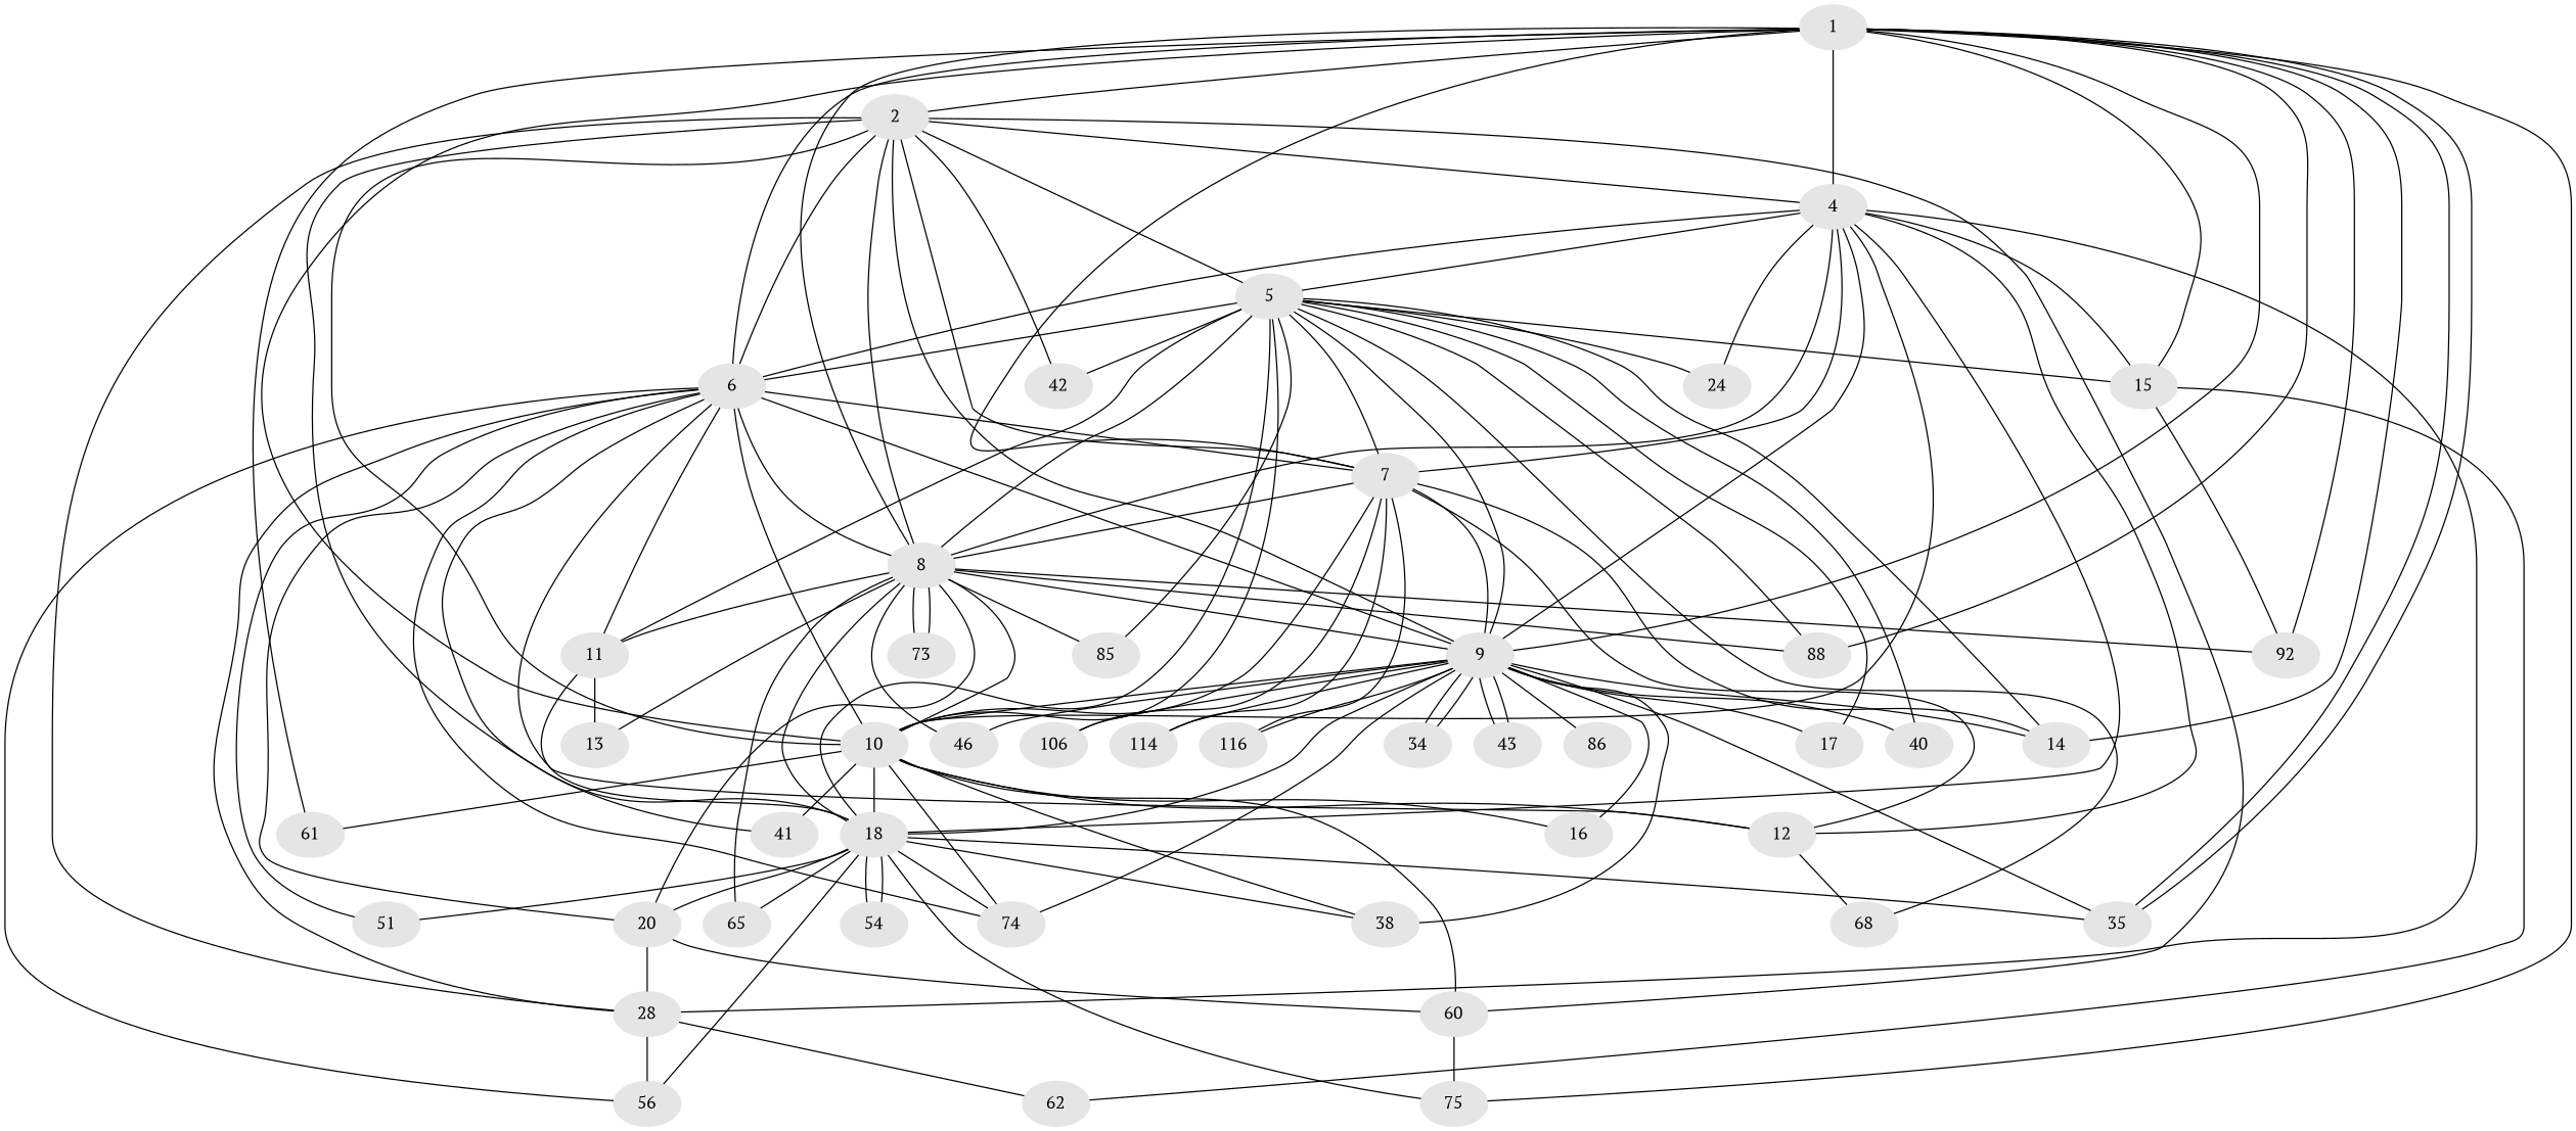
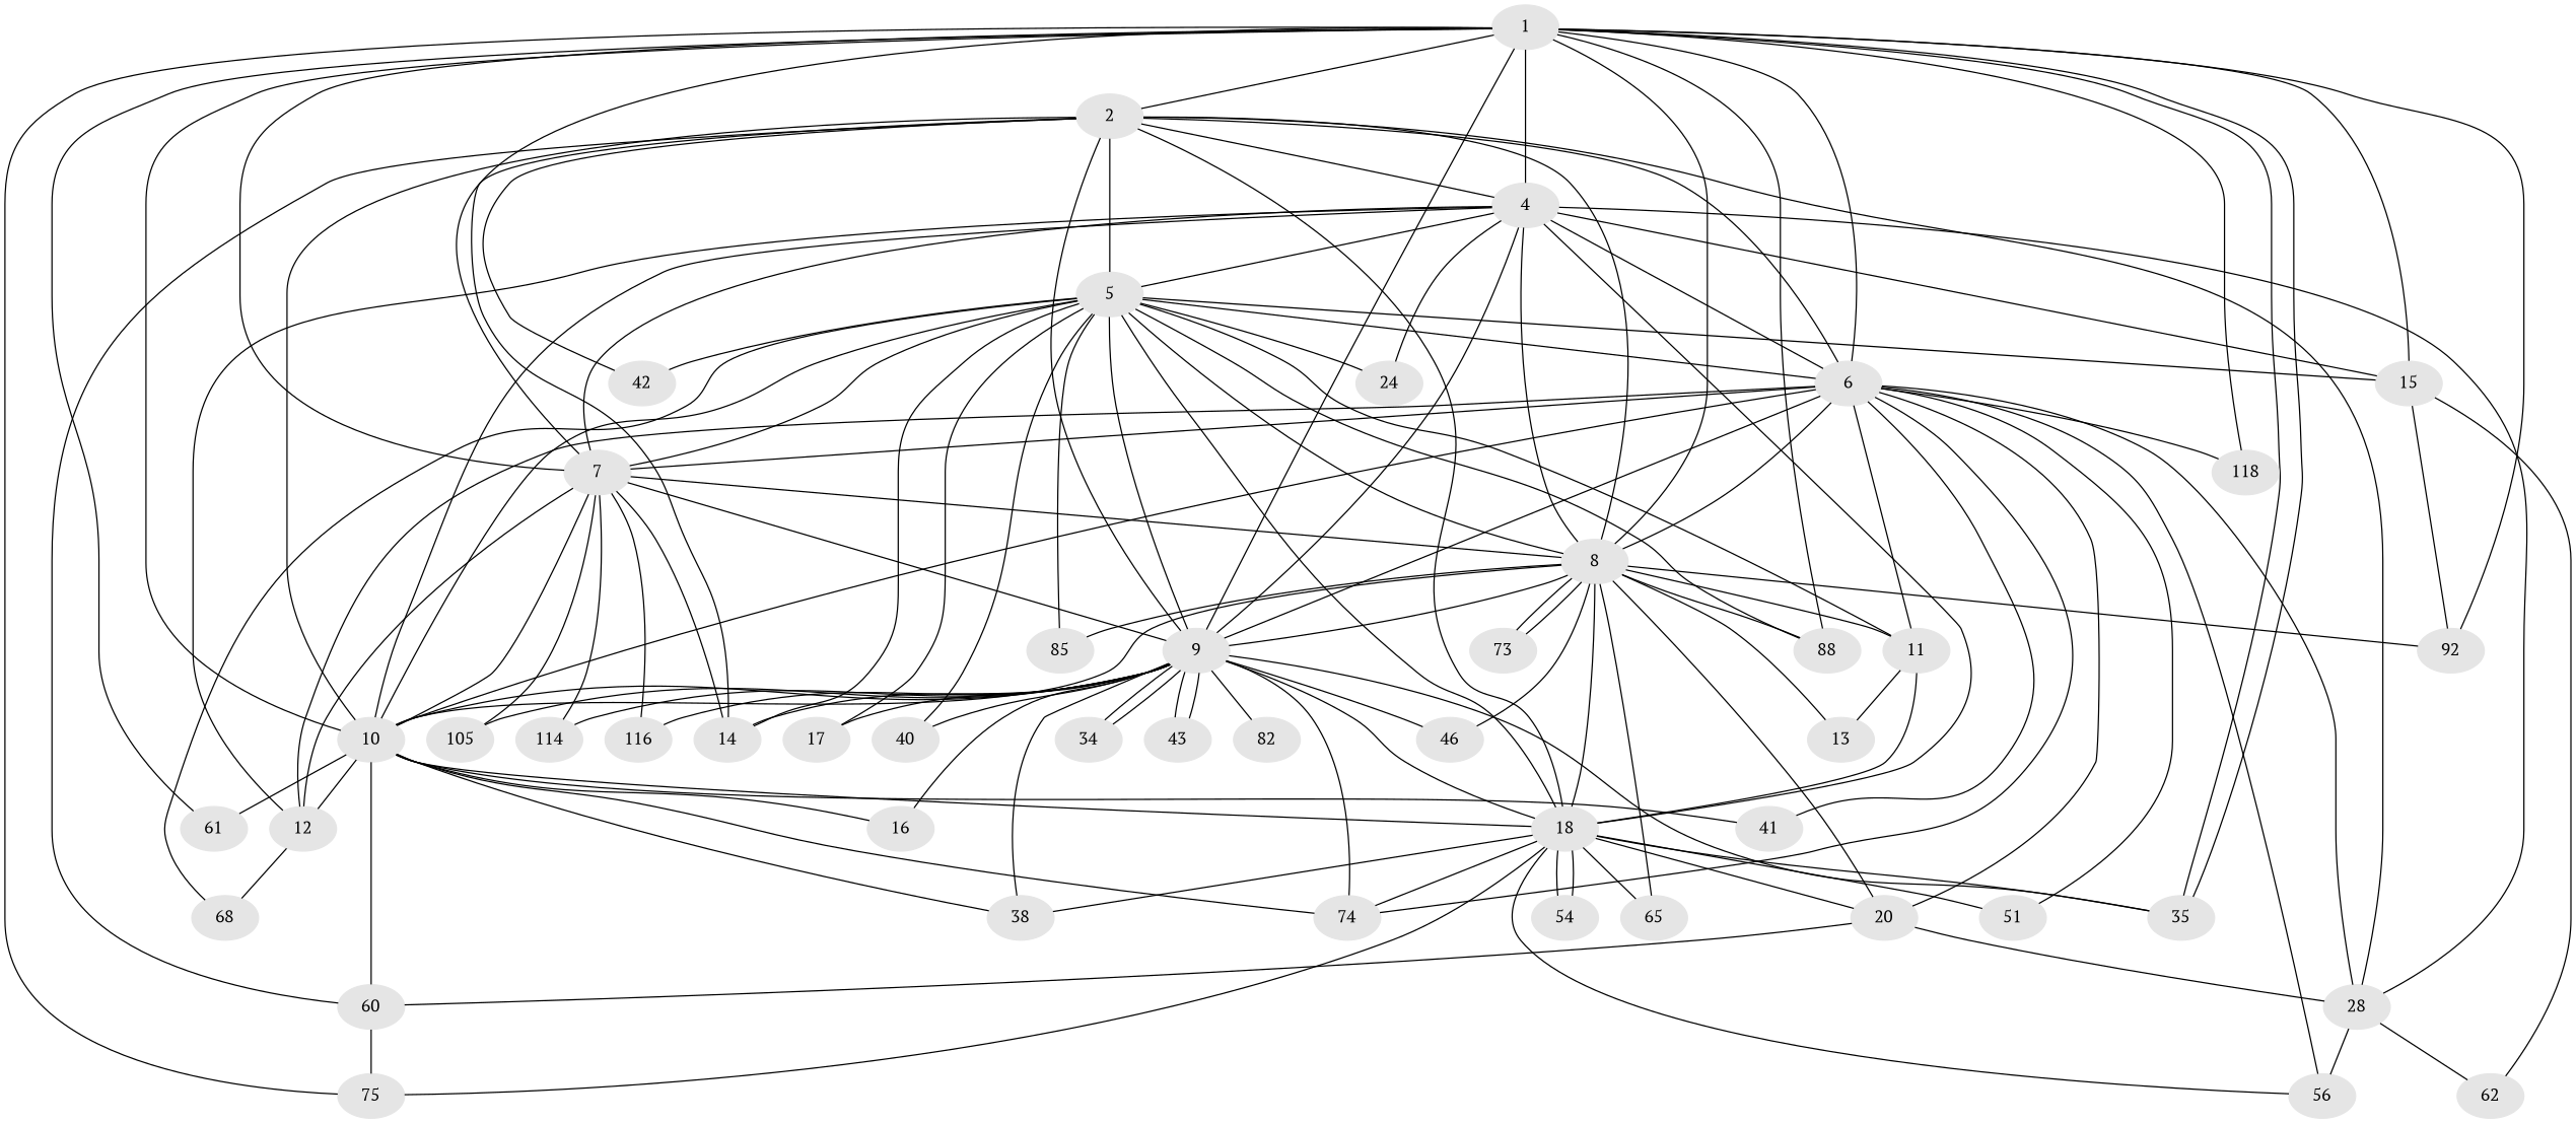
  graph {
    fontname="PT Serif"
    node [color=gray90 fontname="PT Serif" style=filled]
    edge [fontname="PT Serif"]
    1 [super="+55+48"]
    2 [super="+97+82+3+80"]
    4 [super="+57+91+105+115+79"]
    6 [super="+32+29+19+23+71"]
    7
    8
    9 [super="+63+52+70+31+53"]
    10 [super="+47+111+107"]
    14 [super="+59+76+16"]
    15 [super="+39"]
    35 [super="+110+64"]
    61
    75
    92 [super="+113"]
+   118
    88
    5 [super="+25+26"]
    18 [super="+27+21"]
    28
    42 [super="+95"]
    60 [super="+84"]
    12 [super="+78+100+36"]
    24
    11 [super="+22"]
    17
    40
    68
    85
    20 [super="+50"]
    41
    51
    56 [super="+67"]
    74 [super="+77"]
-   106
+   106 [label=105]
    114
    116
    13
    46
    65
    73
    34
    38 [super="+99"]
    43
    n44 [label=16]
-   86
+   86 [label=82]
    62
    54
    1 -- 2 [weight=2]
    1 -- 4 [weight=3]
    1 -- 6
    1 -- 7
    1 -- 8 [weight=2]
    1 -- 9
    1 -- 10 [weight=2]
    1 -- 14
    1 -- 15
    1 -- 35
    1 -- 35
    1 -- 61
    1 -- 75
    1 -- 92
+   1 -- 118
    1 -- 88 [weight=2]
    2 -- 4 [weight=2]
    2 -- 6 [weight=3]
    2 -- 7 [weight=3]
    2 -- 8 [weight=2]
    2 -- 9 [weight=2]
    2 -- 10 [weight=4]
    2 -- 5 [weight=3]
    2 -- 18 [weight=4]
    2 -- 28
    2 -- 42 [weight=2]
    2 -- 60
    4 -- 6 [weight=2]
    4 -- 7 [weight=3]
    4 -- 8 [weight=2]
    4 -- 9
    4 -- 10 [weight=2]
    4 -- 15
    4 -- 5
    4 -- 18
    4 -- 28
    4 -- 12 [weight=2]
    4 -- 24
    6 -- 7 [weight=2]
    6 -- 8 [weight=3]
    6 -- 9 [weight=3]
    6 -- 10
+   6 -- 118
    6 -- 28
    6 -- 12
    6 -- 11
    6 -- 20
    6 -- 41
    6 -- 51
    6 -- 56
    6 -- 74
    7 -- 8
    7 -- 9 [weight=2]
    7 -- 10
    7 -- 14
    7 -- 12
    7 -- 106
    7 -- 114
    7 -- 116
    8 -- 9
    8 -- 10 [weight=3]
    8 -- 92
    8 -- 88
    8 -- 18
    8 -- 11
    8 -- 85
    8 -- 20
    8 -- 13
    8 -- 46
    8 -- 65
    8 -- 73
    8 -- 73
    9 -- 10
    9 -- 14 [weight=2]
    9 -- 35
    9 -- 18 [weight=4]
    9 -- 17
    9 -- 40
    9 -- 74
    9 -- 106
    9 -- 114
    9 -- 116
    9 -- 46
    9 -- 34
    9 -- 34
    9 -- 38
    9 -- 43
    9 -- 43
    9 -- n44
    9 -- 86
    10 -- 61
    10 -- 18
    10 -- 60
    10 -- 12 [weight=2]
    10 -- 41
    10 -- 74
    10 -- 38
    10 -- n44
    15 -- 92
    15 -- 62
    5 -- 6 [weight=3]
    5 -- 7 [weight=2]
    5 -- 8 [weight=2]
    5 -- 9 [weight=3]
    5 -- 10 [weight=2]
    5 -- 14
    5 -- 15
    5 -- 88
    5 -- 18 [weight=2]
    5 -- 42 [weight=2]
    5 -- 24
    5 -- 11
    5 -- 17
    5 -- 40
    5 -- 68
    5 -- 85
    18 -- 35
    18 -- 75
    18 -- 20
    18 -- 51
    18 -- 56
    18 -- 74
    18 -- 65
    18 -- 38
    18 -- 54
    18 -- 54
    28 -- 56 [weight=2]
    28 -- 62
    60 -- 75
    12 -- 68
    11 -- 18
    11 -- 13
    20 -- 28
    20 -- 60
  }
